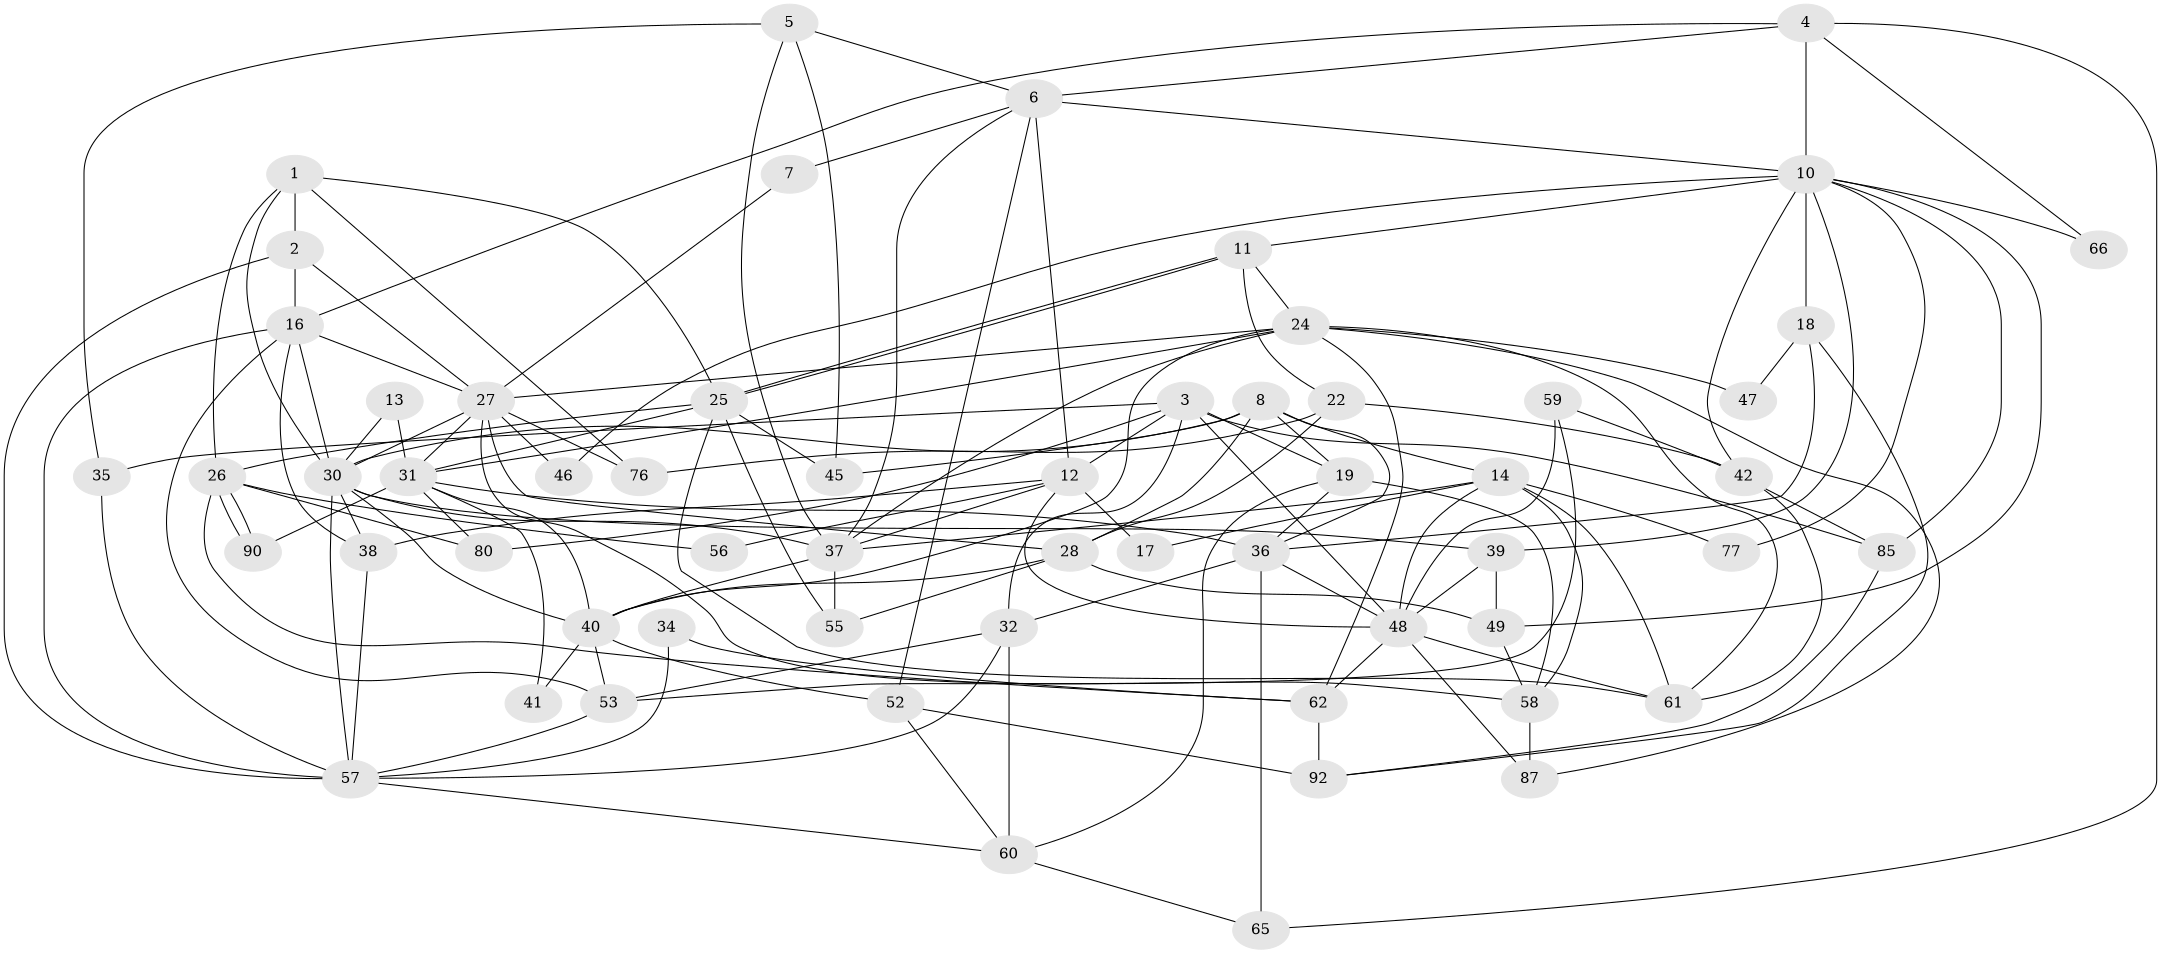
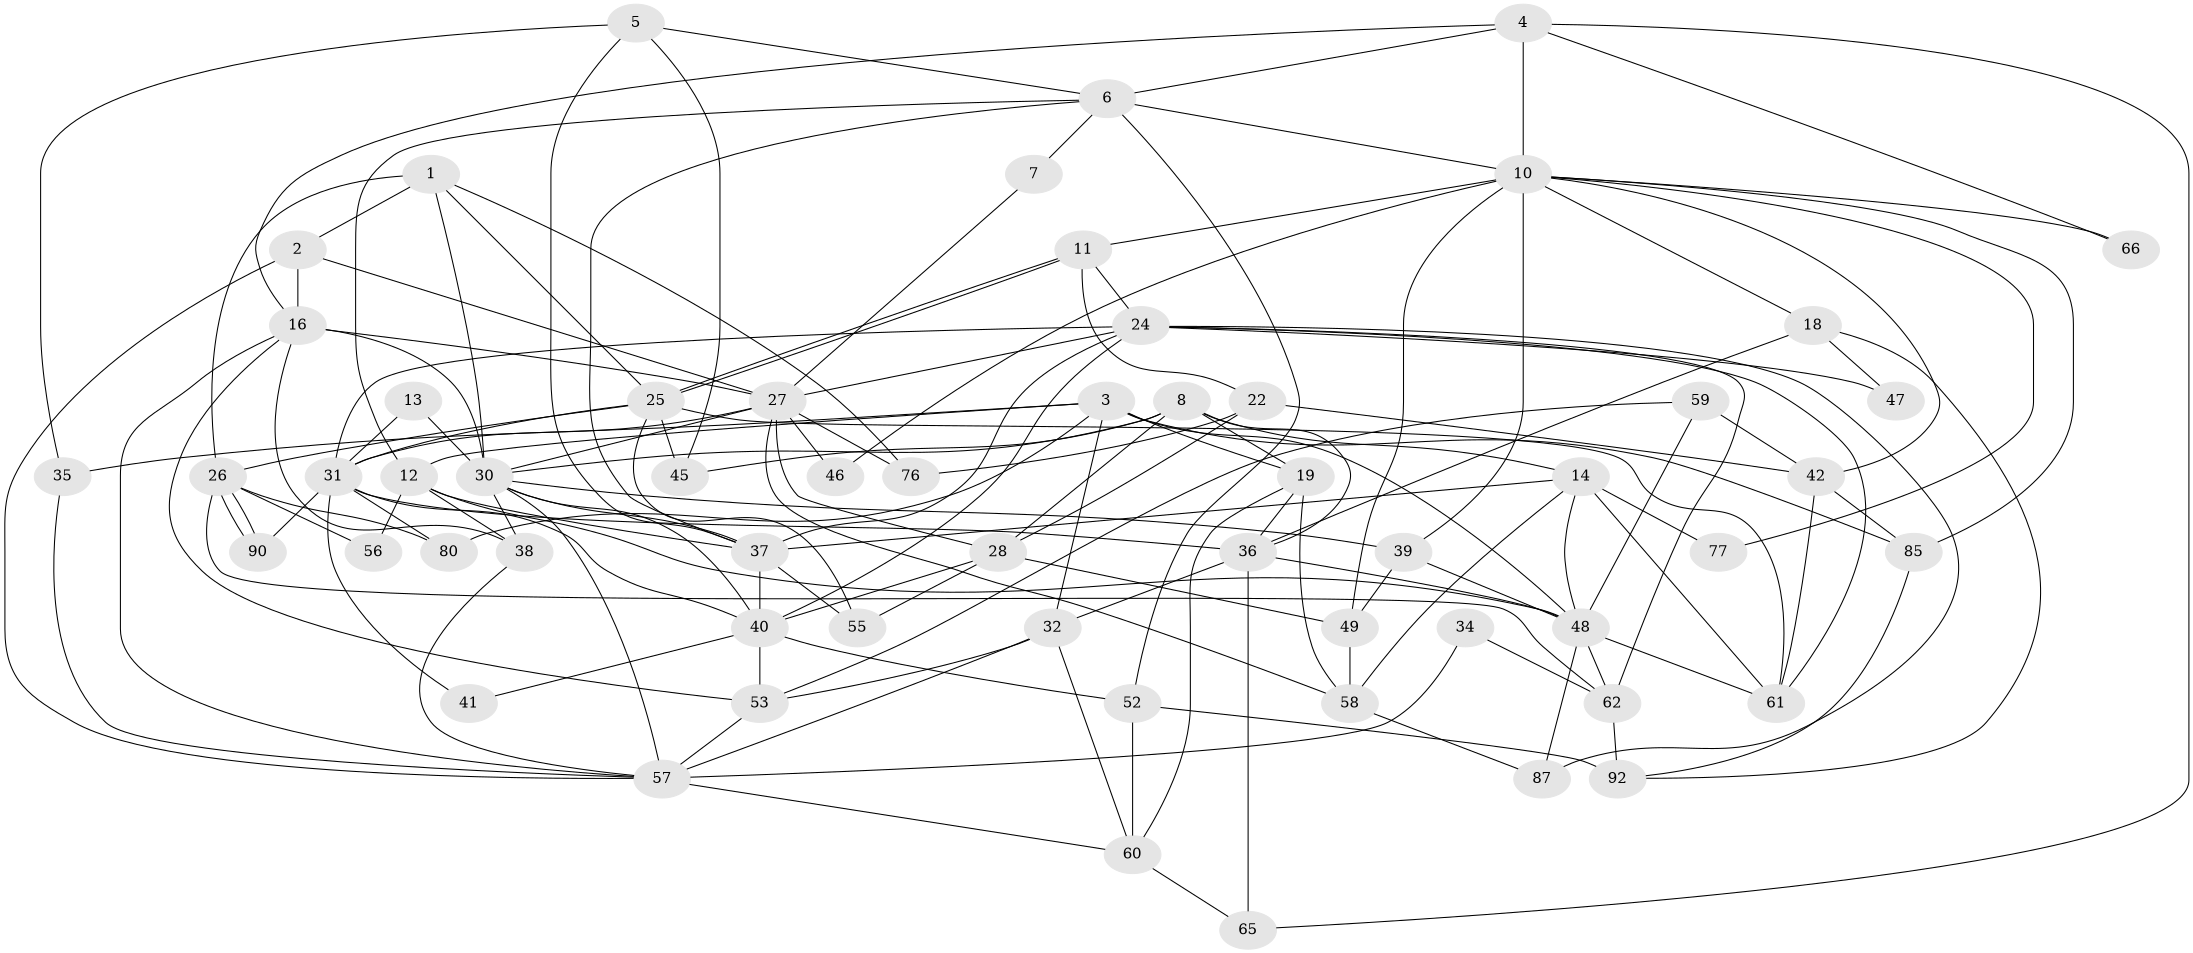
  graph {
    node [color=gray90 style=filled]
    1 [super="+43"]
    2
    25 [super="+69"]
    26 [super="+70"]
    30 [super="+68"]
    76
    16 [super="+44"]
    27 [super="+89"]
    57 [super="+63"]
    45
    31 [super="+91"]
    61 [super="+72"]
    55
    80
    56
    62 [super="+64"]
    90
    37 [super="+86"]
    39 [super="+51"]
    38 [super="+67"]
    40 [super="+88"]
    53 [super="+82"]
    28 [super="+54"]
    46
    58 [super="+84"]
    60
    3 [super="+20"]
    12 [super="+74"]
    19 [super="+83"]
    32 [super="+50"]
    35
    48 [super="+75"]
    85
-   17
    36 [super="+71"]
    87
    92
    6 [super="+21"]
    10 [super="+23"]
    7
    52 [super="+79"]
    4
    65 [super="+81"]
    66
    11
    18 [super="+93"]
    42 [super="+73"]
    49
    77
    5 [super="+9"]
    8 [super="+15"]
    14 [super="+59"]
    22 [super="+78"]
    24 [super="+33"]
    47
    13
    41
    n58 [label=59]
    34
    1 -- 2
    1 -- 25
    1 -- 26
    1 -- 30
    1 -- 76
    2 -- 16
    2 -- 27
    2 -- 57
    25 -- 26
    25 -- 45
    25 -- 31
    25 -- 61
    25 -- 55
    26 -- 80
    26 -- 56
    26 -- 62
    26 -- 90
    26 -- 90
    30 -- 57
    30 -- 37 [weight=2]
    30 -- 39
    30 -- 38
    30 -- 40
    16 -- 30
    16 -- 27
    16 -- 57
    16 -- 38
    16 -- 53
    27 -- 30
    27 -- 76
    27 -- 31
    27 -- 28
    27 -- 46
    27 -- 58
    57 -- 60
    31 -- 80
    31 -- 90
    31 -- 40
    31 -- 36
    31 -- 41
    62 -- 92 [weight=2]
    37 -- 55
    37 -- 40
    39 -- 48
    39 -- 49
    38 -- 57
    40 -- 53
    40 -- 52
    40 -- 41
    53 -- 57
    28 -- 55
    28 -- 40
    28 -- 49
    58 -- 87
    60 -- 65
    3 -- 80
    3 -- 12
    3 -- 19
    3 -- 32
    3 -- 35
    3 -- 48
    3 -- 85
    12 -- 56
    12 -- 37
    12 -- 38
    12 -- 48
-   12 -- 17
    19 -- 58
    19 -- 60
    19 -- 36
    32 -- 57
    32 -- 53
    32 -- 60
    35 -- 57
    48 -- 61
    48 -- 62
    48 -- 87
    85 -- 92
    36 -- 32
    36 -- 48
    36 -- 65
    6 -- 37
    6 -- 12
    6 -- 10 [weight=2]
    6 -- 7
    6 -- 52
    10 -- 39
    10 -- 46
    10 -- 85
    10 -- 66
    10 -- 11
    10 -- 18
    10 -- 42
    10 -- 49
    10 -- 77
    7 -- 27
    52 -- 60
    52 -- 92
    4 -- 16
    4 -- 6
    4 -- 10
    4 -- 65
    4 -- 66
    11 -- 25
    11 -- 25
    11 -- 22
    11 -- 24
    18 -- 36
    18 -- 92
    18 -- 47
    42 -- 61
    42 -- 85
    49 -- 58
    5 -- 45
    5 -- 37
    5 -- 35
    5 -- 6
    8 -- 30
    8 -- 45
    8 -- 28
    8 -- 19
    8 -- 36
    8 -- 14
    14 -- 61
    14 -- 37
    14 -- 58
    14 -- 48
-   14 -- 17
    14 -- 77
    22 -- 76
    22 -- 28
    22 -- 42
    24 -- 27
    24 -- 31
    24 -- 61
    24 -- 62
    24 -- 37
    24 -- 40
    24 -- 87
    24 -- 47
    13 -- 30
    13 -- 31
    n58 -- 53
    n58 -- 48
    n58 -- 42
    34 -- 57
    34 -- 62
  }
